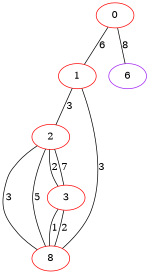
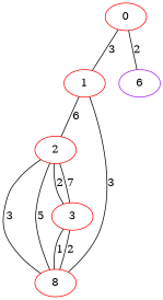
  graph {
    node [color=red weight=1]
    0
    1
    6 [color=purple weight=4]
    2
    n5 [label=8]
    3
-   0 -- 1 [label=6]
-   0 -- 6 [label=8]
-   1 -- 2 [label=3]
+   0 -- 1 [label=3]
+   0 -- 6 [label=2]
+   1 -- 2 [label=6]
    1 -- n5 [label=3]
    2 -- n5 [label=3]
    2 -- n5 [label=5]
    2 -- 3 [label=2]
    2 -- 3 [label=7]
    3 -- n5 [label=1]
    3 -- n5 [label=2]
  }
